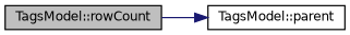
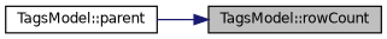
  digraph {
    rankdir=LR
    node [color=black fontname=Helvetica fontsize=10 shape=record style=filled]
    n1 [fillcolor=grey75 fontcolor=black height=0.2 label="TagsModel::rowCount" width=0.4]
    n2 [fillcolor=white height=0.2 label="TagsModel::parent" width=0.4]
-   n1 -> n2 [color=midnightblue fontname=Helvetica fontsize=10 labelfontname=Helvetica labelfontsize=10 style=solid]
+   n2 -> n1 [color=midnightblue fontname=Helvetica fontsize=10 labelfontname=Helvetica labelfontsize=10 style=solid]
  }
